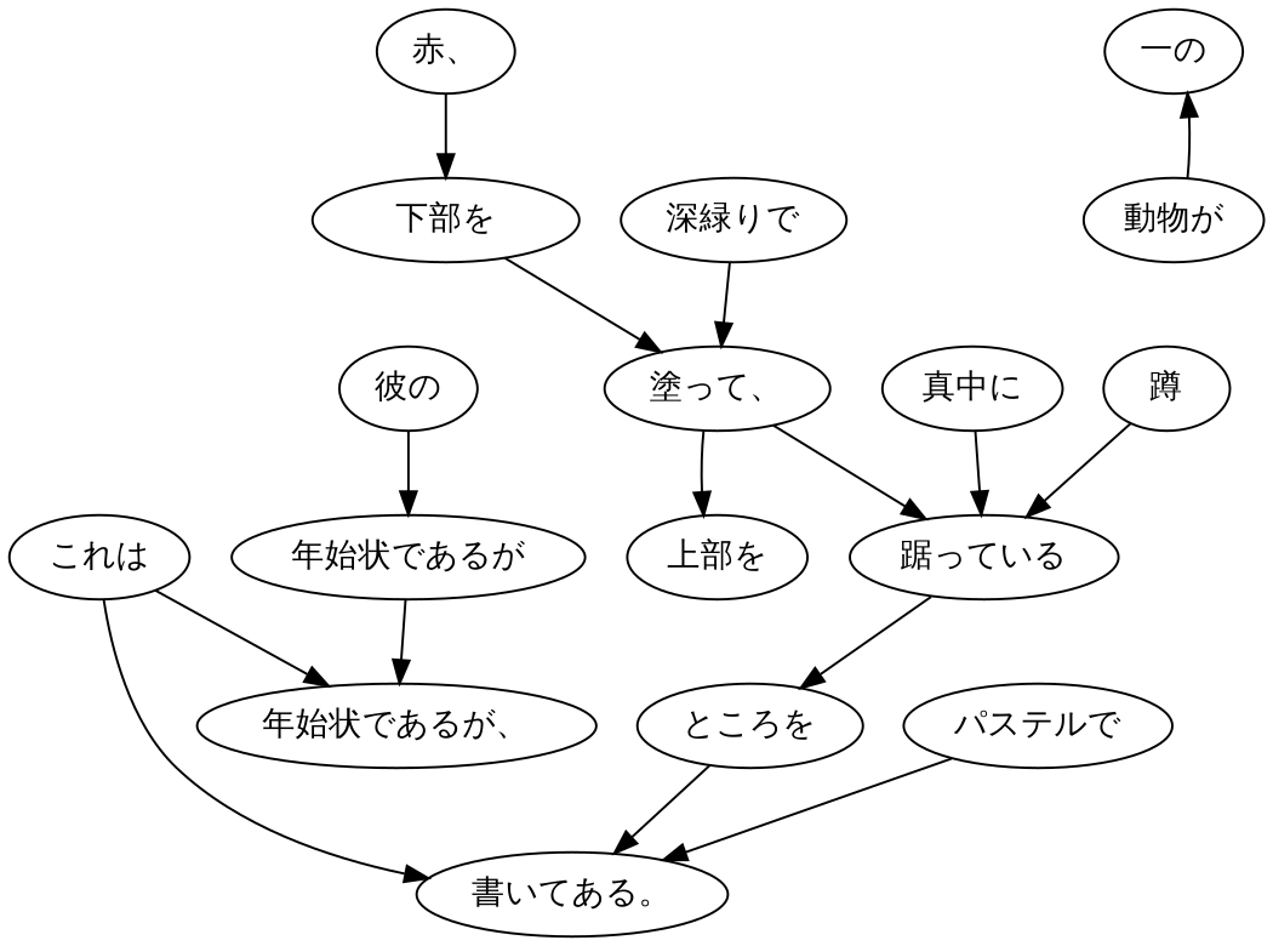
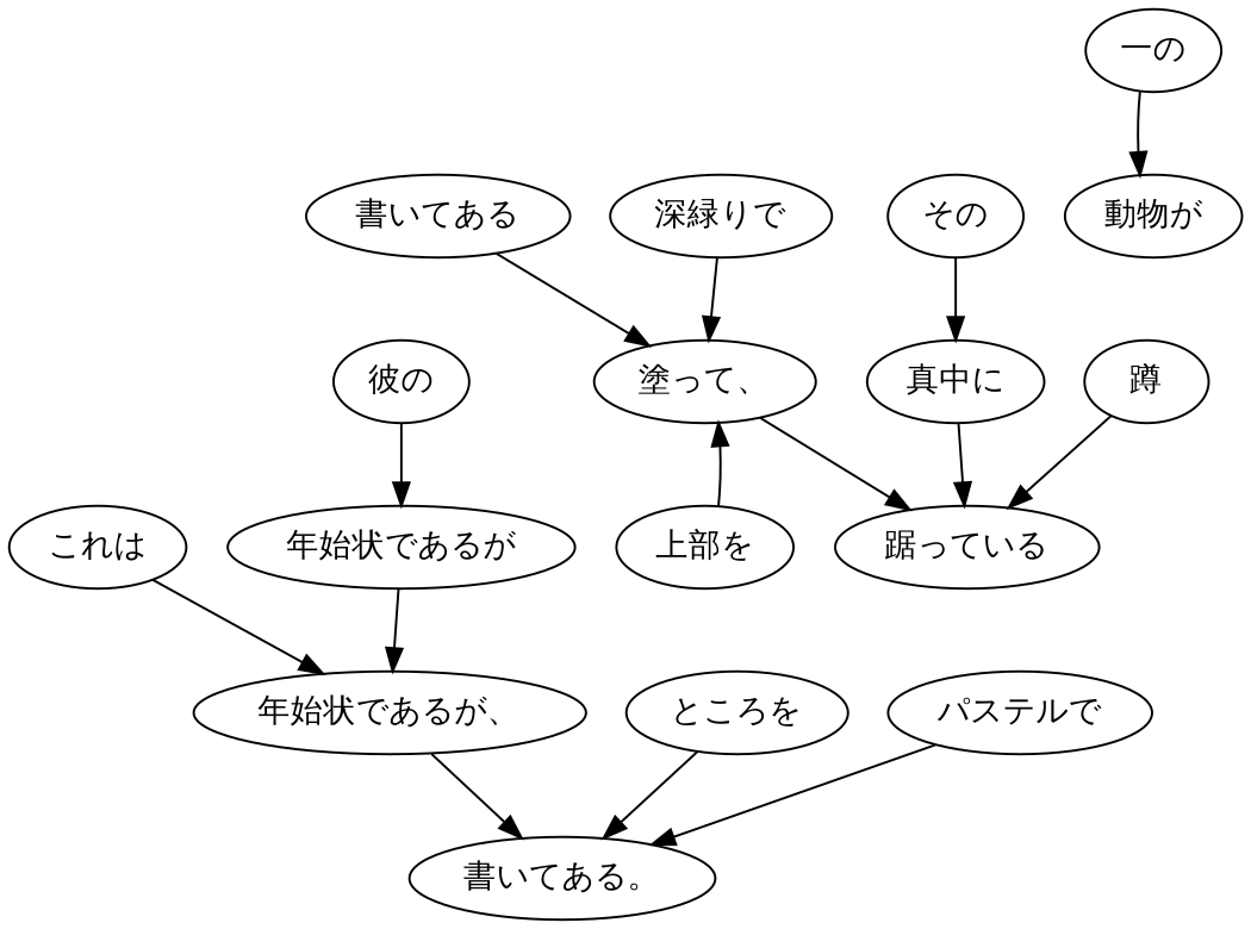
  digraph {
    n1 [label="これは"]
    n2 [label="年始状であるが、"]
    n3 [label="書いてある。"]
    n4 [label="彼の"]
    n5 [label="年始状であるが"]
    n6 [label="上部を"]
    n7 [label="塗って、"]
    n8 [label="踞っている"]
-   n9 [label="赤、"]
-   n10 [label="下部を"]
+   n10 [label="書いてある"]
    n11 [label="深緑りで"]
    n12 [label="ところを"]
+   n13 [label="その"]
    n14 [label="真中に"]
    n15 [label="一の"]
    n16 [label="動物が"]
    n17 [label="蹲"]
    n18 [label="パステルで"]
    n1 -> n2
-   n1 -> n3
+   n2 -> n3
    n4 -> n5
    n5 -> n2
-   n7 -> n6
+   n6 -> n7
    n7 -> n8
-   n8 -> n12
-   n9 -> n10
    n10 -> n7
    n11 -> n7
    n12 -> n3
+   n13 -> n14
    n14 -> n8
-   n16 -> n15
+   n15 -> n16
    n17 -> n8
    n18 -> n3
  }
